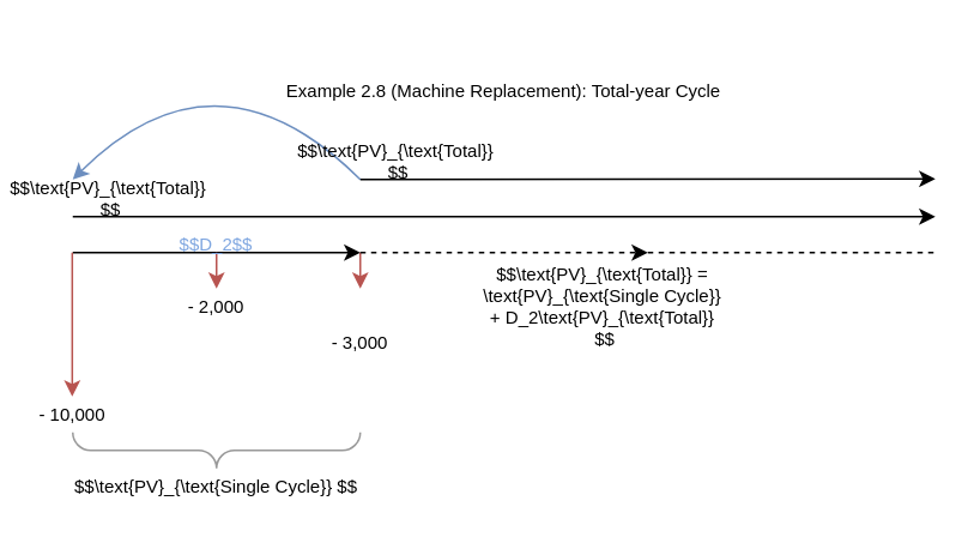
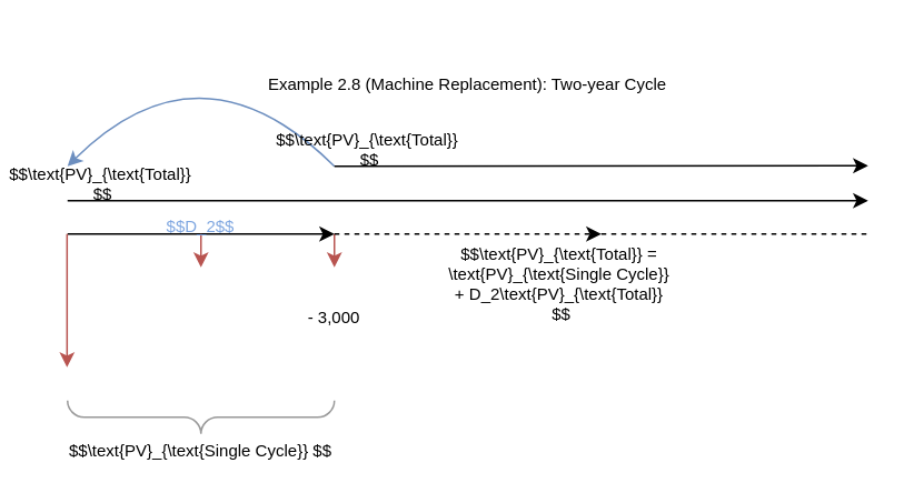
  <mxCell id="0" />
  <mxCell id="1" parent="0" />
  <mxCell id="2" value="" style="group" vertex="1" connectable="0" parent="1"><mxGeometry x="20" y="20" width="500" height="260" as="geometry" /></mxCell>
  <mxCell id="3" value="" style="curved=1;endArrow=classic;html=1;fontSize=10;fillColor=#dae8fc;strokeColor=#6c8ebf;" edge="1" parent="2"><mxGeometry x="-60" y="-120.69" width="50" height="50" as="geometry"><mxPoint x="180" y="79.31" as="sourcePoint" /><mxPoint x="20" y="79.31" as="targetPoint" /><Array as="points"><mxPoint x="100" /></Array></mxGeometry></mxCell>
  <mxCell id="4" value="" style="endArrow=classic;html=1;fontSize=10;" edge="1" parent="2"><mxGeometry x="-60" y="-80" width="50" height="50" as="geometry"><mxPoint x="20" y="120" as="sourcePoint" /><mxPoint x="180" y="120" as="targetPoint" /></mxGeometry></mxCell>
  <mxCell id="5" value="" style="endArrow=classic;html=1;fillColor=#f8cecc;strokeColor=#b85450;" edge="1" parent="2"><mxGeometry x="-60.29" y="-80" width="50" height="50" as="geometry"><mxPoint x="19.71" y="120" as="sourcePoint" /><mxPoint x="19.71" y="200" as="targetPoint" /></mxGeometry></mxCell>
- <mxCell id="6" value="- 10,000" style="text;html=1;strokeColor=none;fillColor=none;align=center;verticalAlign=middle;whiteSpace=wrap;rounded=0;fontSize=10;" vertex="1" parent="2"><mxGeometry y="200" width="40" height="20" as="geometry" /></mxCell>
  <mxCell id="7" value="" style="endArrow=classic;html=1;fillColor=#f8cecc;strokeColor=#b85450;" edge="1" parent="2"><mxGeometry x="-60" y="-80" width="50" height="50" as="geometry"><mxPoint x="100" y="120" as="sourcePoint" /><mxPoint x="100" y="140" as="targetPoint" /><Array as="points"><mxPoint x="100" y="130" /></Array></mxGeometry></mxCell>
- <mxCell id="8" value="- 2,000" style="text;html=1;strokeColor=none;fillColor=none;align=center;verticalAlign=middle;whiteSpace=wrap;rounded=0;fontSize=10;" vertex="1" parent="2"><mxGeometry x="80" y="140" width="40" height="20" as="geometry" /></mxCell>
  <mxCell id="9" value="" style="endArrow=classic;html=1;fillColor=#f8cecc;strokeColor=#b85450;" edge="1" parent="2"><mxGeometry x="20" y="-80" width="50" height="50" as="geometry"><mxPoint x="180" y="120" as="sourcePoint" /><mxPoint x="180" y="140" as="targetPoint" /><Array as="points"><mxPoint x="180" y="130" /></Array></mxGeometry></mxCell>
  <mxCell id="10" value="- 3,000" style="text;html=1;strokeColor=none;fillColor=none;align=center;verticalAlign=middle;whiteSpace=wrap;rounded=0;fontSize=10;" vertex="1" parent="2"><mxGeometry x="160" y="160" width="40" height="20" as="geometry" /></mxCell>
  <mxCell id="11" value="" style="verticalLabelPosition=bottom;shadow=0;dashed=0;align=center;html=1;verticalAlign=top;strokeWidth=1;shape=mxgraph.mockup.markup.curlyBrace;strokeColor=#999999;flipH=1;flipV=1;" vertex="1" parent="2"><mxGeometry x="20" y="220" width="160" height="20" as="geometry" /></mxCell>
  <mxCell id="12" value="&lt;span style=&quot;font-size: 10px&quot;&gt;$$\text{PV}_{\text{Single Cycle}} $$&lt;/span&gt;" style="text;html=1;strokeColor=none;fillColor=none;align=center;verticalAlign=middle;whiteSpace=wrap;rounded=0;" vertex="1" parent="2"><mxGeometry x="20" y="240" width="160" height="20" as="geometry" /></mxCell>
  <mxCell id="13" value="" style="endArrow=classic;html=1;fontSize=10;dashed=1;" edge="1" parent="2"><mxGeometry x="100" y="-80" width="50" height="50" as="geometry"><mxPoint x="180" y="120" as="sourcePoint" /><mxPoint x="340" y="120" as="targetPoint" /></mxGeometry></mxCell>
  <mxCell id="14" value="" style="endArrow=none;html=1;fontSize=10;dashed=1;endFill=0;" edge="1" parent="2"><mxGeometry x="260" y="-80" width="50" height="50" as="geometry"><mxPoint x="340" y="120" as="sourcePoint" /><mxPoint x="500" y="120" as="targetPoint" /></mxGeometry></mxCell>
  <mxCell id="15" value="$$\text{PV}_{\text{Total}}&lt;br&gt;&amp;nbsp;$$" style="text;html=1;strokeColor=none;fillColor=none;align=center;verticalAlign=middle;whiteSpace=wrap;rounded=0;fontSize=10;" vertex="1" parent="2"><mxGeometry x="20" y="80" width="40" height="20" as="geometry" /></mxCell>
  <mxCell id="16" value="" style="endArrow=classic;html=1;fontSize=10;" edge="1" parent="2"><mxGeometry x="-60" y="-100" width="50" height="50" as="geometry"><mxPoint x="20" y="100" as="sourcePoint" /><mxPoint x="500" y="100" as="targetPoint" /></mxGeometry></mxCell>
  <mxCell id="17" value="$$\text{PV}_{\text{Total}}&lt;br&gt;&amp;nbsp;$$" style="text;html=1;strokeColor=none;fillColor=none;align=center;verticalAlign=middle;whiteSpace=wrap;rounded=0;fontSize=10;" vertex="1" parent="2"><mxGeometry x="180" y="59.31" width="40" height="20" as="geometry" /></mxCell>
  <mxCell id="18" value="" style="endArrow=classic;html=1;fontSize=10;" edge="1" parent="2"><mxGeometry x="100" y="-120.69" width="50" height="50" as="geometry"><mxPoint x="180" y="79.31" as="sourcePoint" /><mxPoint x="500" y="79" as="targetPoint" /></mxGeometry></mxCell>
- <mxCell id="19" value="Example 2.8 (Machine Replacement): Total-year Cycle" style="text;html=1;strokeColor=none;fillColor=none;align=center;verticalAlign=middle;whiteSpace=wrap;rounded=0;fontSize=10;fontColor=#000000;" vertex="1" parent="2"><mxGeometry x="20" y="20" width="480" height="20" as="geometry" /></mxCell>
+ <mxCell id="19" value="Example 2.8 (Machine Replacement): Two-year Cycle" style="text;html=1;strokeColor=none;fillColor=none;align=center;verticalAlign=middle;whiteSpace=wrap;rounded=0;fontSize=10;fontColor=#000000;" vertex="1" parent="2"><mxGeometry x="20" y="20" width="480" height="20" as="geometry" /></mxCell>
  <mxCell id="20" value="$$D_2$$" style="text;html=1;strokeColor=none;fillColor=none;align=center;verticalAlign=middle;whiteSpace=wrap;rounded=0;fontSize=10;fontColor=#7EA6E0;" vertex="1" parent="2"><mxGeometry x="90" y="105" width="20" height="20" as="geometry" /></mxCell>
  <mxCell id="21" value="$$\text{PV}_{\text{Total}} = \text{PV}_{\text{Single Cycle}}&lt;br&gt;+ D_2\text{PV}_{\text{Total}}&lt;br&gt;&amp;nbsp;$$" style="text;html=1;strokeColor=none;fillColor=none;align=center;verticalAlign=middle;whiteSpace=wrap;rounded=0;fontSize=10;" vertex="1" parent="2"><mxGeometry x="220" y="140" width="190" height="20" as="geometry" /></mxCell>
